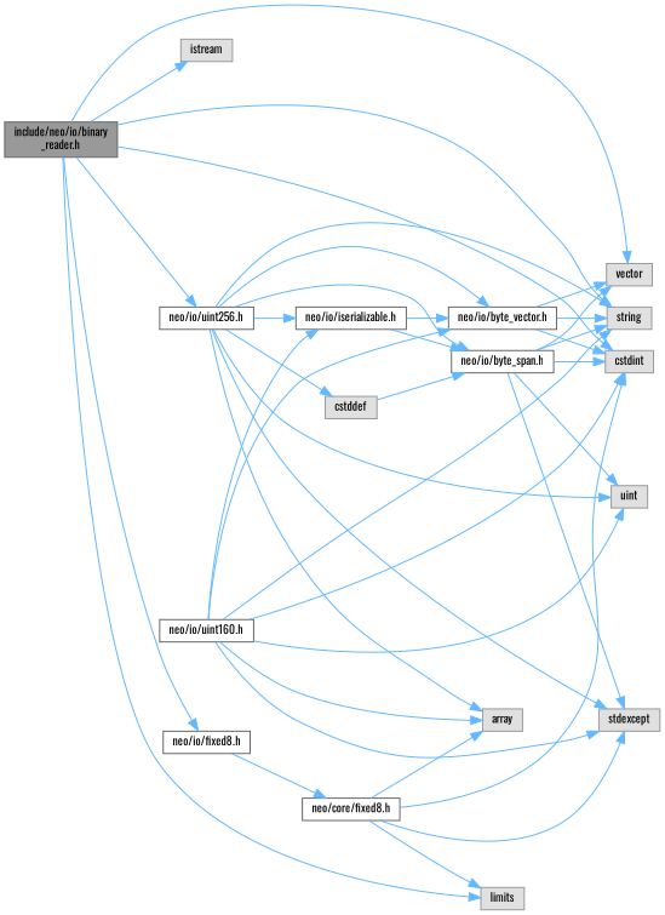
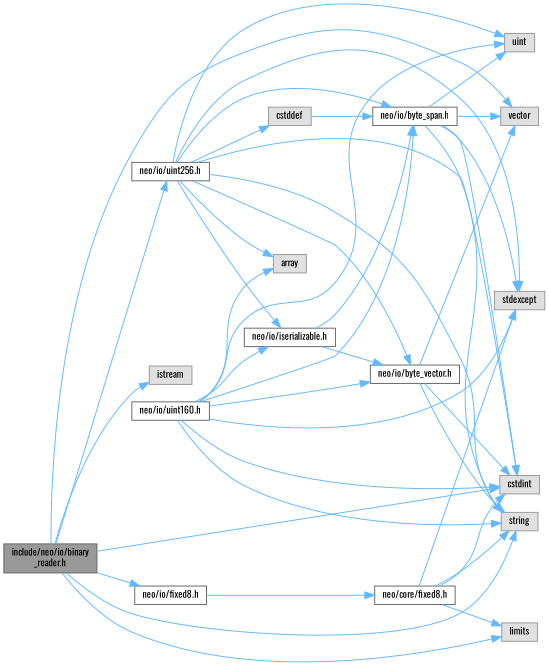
  digraph {
    fontname=Oswald
    rankdir=LR
    node [color=grey60 fillcolor="#E0E0E0" fontname=Oswald fontsize=10 shape=box style=filled]
    edge [color=steelblue1 fontname=Oswald fontsize=10 labelfontname=Helvetica labelfontsize=10 style=solid]
    n1 [color=gray40 fillcolor=grey60 fontcolor=black height=0.2 label="include/neo/io/binary\l_reader.h" width=0.4]
    n2 [height=0.2 label=cstdint width=0.4]
    n3 [height=0.2 label=string width=0.4]
    n4 [height=0.2 label=vector width=0.4]
    n5 [color=grey40 fillcolor=white height=0.2 label="neo/io/fixed8.h" width=0.4]
    n6 [height=0.2 label=limits width=0.4]
    n7 [color=grey40 fillcolor=white height=0.2 label="neo/io/uint256.h" width=0.4]
    n8 [height=0.2 label=istream width=0.4]
    n9 [color=grey40 fillcolor=white height=0.2 label="neo/io/byte_vector.h" width=0.4]
    n10 [color=grey40 fillcolor=white height=0.2 label="neo/core/fixed8.h" width=0.4]
    n11 [color=grey40 fillcolor=white height=0.2 label="neo/io/uint160.h" width=0.4]
    n12 [color=grey40 fillcolor=white height=0.2 label="neo/io/byte_span.h" width=0.4]
    n13 [height=0.2 label=uint width=0.4]
    n14 [height=0.2 label=stdexcept width=0.4]
    n15 [color=grey40 fillcolor=white height=0.2 label="neo/io/iserializable.h" width=0.4]
    n16 [height=0.2 label=array width=0.4]
    n17 [height=0.2 label=cstddef width=0.4]
    n1 -> n2
    n1 -> n3
    n1 -> n4
    n1 -> n5
    n1 -> n6
    n1 -> n7
    n1 -> n8
    n5 -> n10
+   n7 -> n2
    n7 -> n3
    n7 -> n9
    n7 -> n12
    n7 -> n13
    n7 -> n14
    n7 -> n15
    n7 -> n16
    n7 -> n17
    n9 -> n2
    n9 -> n3
    n9 -> n4
    n10 -> n2
-   n10 -> n16
+   n10 -> n3
    n10 -> n6
    n10 -> n14
    n11 -> n2
    n11 -> n3
    n11 -> n9
+   n11 -> n12
    n11 -> n13
    n11 -> n14
    n11 -> n15
    n11 -> n16
    n12 -> n2
    n12 -> n3
    n12 -> n4
    n12 -> n13
    n12 -> n14
    n15 -> n9
    n15 -> n12
    n17 -> n12
  }
